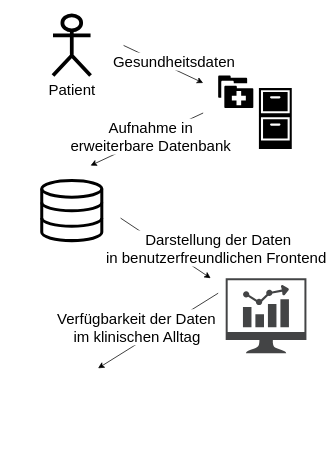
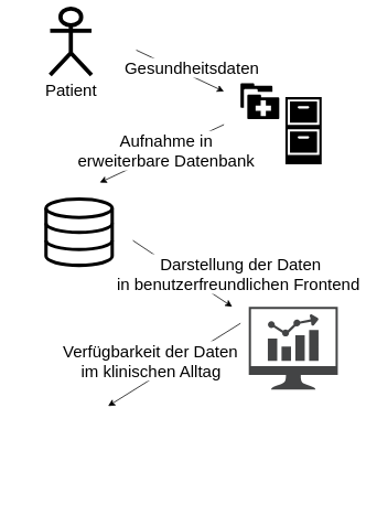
  <mxCell id="0" />
  <mxCell id="1" parent="0" />
- <mxCell id="2" value="&lt;font style=&quot;font-size: 20px;&quot;&gt;Patient&lt;/font&gt;" style="shape=umlActor;verticalLabelPosition=bottom;verticalAlign=top;html=1;outlineConnect=0;strokeWidth=5;" parent="1" vertex="1"><mxGeometry x="70" y="20" width="50" height="80" as="geometry" /></mxCell>
+ <mxCell id="2" value="&lt;font style=&quot;font-size: 20px;&quot;&gt;Patient&lt;/font&gt;" style="shape=umlActor;verticalLabelPosition=bottom;verticalAlign=top;html=1;outlineConnect=0;strokeWidth=5;" parent="1" vertex="1"><mxGeometry x="60" y="10" width="50" height="80" as="geometry" /></mxCell>
  <mxCell id="3" value="" style="html=1;verticalLabelPosition=bottom;align=center;labelBackgroundColor=#ffffff;verticalAlign=top;strokeWidth=4;strokeColor=#000000;shadow=0;dashed=0;shape=mxgraph.ios7.icons.data;" parent="1" vertex="1"><mxGeometry x="55" y="240" width="80" height="80" as="geometry" /></mxCell>
  <mxCell id="4" value="" style="sketch=0;pointerEvents=1;shadow=0;dashed=0;html=1;strokeColor=none;fillColor=#434445;aspect=fixed;labelPosition=center;verticalLabelPosition=bottom;verticalAlign=top;align=center;outlineConnect=0;shape=mxgraph.vvd.nsx_dashboard;strokeWidth=2;" parent="1" vertex="1"><mxGeometry x="300" y="370" width="107.53" height="100" as="geometry" /></mxCell>
  <mxCell id="5" value="" style="shape=mxgraph.signs.healthcare.medical_records;html=1;pointerEvents=1;fillColor=#000000;strokeColor=none;verticalLabelPosition=bottom;verticalAlign=top;align=center;" parent="1" vertex="1"><mxGeometry x="290" y="100" width="98" height="98" as="geometry" /></mxCell>
  <mxCell id="6" value="" style="shape=image;html=1;verticalAlign=top;verticalLabelPosition=bottom;labelBackgroundColor=#ffffff;imageAspect=0;aspect=fixed;image=https://cdn1.iconfinder.com/data/icons/medical-178/96/Doctor-128.png;strokeWidth=0;" parent="1" vertex="1"><mxGeometry x="20" y="470" width="130" height="130" as="geometry" /></mxCell>
  <mxCell id="7" value="" style="endArrow=classic;html=1;rounded=0;" parent="1" edge="1"><mxGeometry relative="1" as="geometry"><mxPoint x="164.01" y="60" as="sourcePoint" /><mxPoint x="270" y="110" as="targetPoint" /></mxGeometry></mxCell>
  <mxCell id="8" value="&lt;font style=&quot;font-size: 20px;&quot;&gt;Gesundheitsdaten&lt;/font&gt;" style="edgeLabel;resizable=0;html=1;align=center;verticalAlign=middle;fontSize=15;" parent="7" connectable="0" vertex="1"><mxGeometry relative="1" as="geometry"><mxPoint x="13" y="-5" as="offset" /></mxGeometry></mxCell>
  <mxCell id="9" value="" style="endArrow=classic;html=1;rounded=0;" parent="1" edge="1"><mxGeometry relative="1" as="geometry"><mxPoint x="270" y="150" as="sourcePoint" /><mxPoint x="120" y="220" as="targetPoint" /></mxGeometry></mxCell>
  <mxCell id="10" value="&lt;font style=&quot;font-size: 20px;&quot;&gt;Aufnahme in &lt;br&gt;erweiterbare Datenbank&lt;/font&gt;" style="edgeLabel;resizable=0;html=1;align=center;verticalAlign=middle;fontSize=15;" parent="9" connectable="0" vertex="1"><mxGeometry relative="1" as="geometry"><mxPoint x="5" y="-5" as="offset" /></mxGeometry></mxCell>
  <mxCell id="11" value="" style="endArrow=classic;html=1;rounded=0;" parent="1" edge="1"><mxGeometry relative="1" as="geometry"><mxPoint x="160" y="290" as="sourcePoint" /><mxPoint x="280" y="370" as="targetPoint" /></mxGeometry></mxCell>
  <mxCell id="12" value="&lt;font style=&quot;font-size: 20px;&quot;&gt;Darstellung der Daten &lt;br&gt;in benutzerfreundlichen Frontend&amp;nbsp;&lt;/font&gt;" style="edgeLabel;resizable=0;html=1;align=center;verticalAlign=middle;fontSize=15;" parent="11" connectable="0" vertex="1"><mxGeometry relative="1" as="geometry"><mxPoint x="70" as="offset" /></mxGeometry></mxCell>
  <mxCell id="13" value="" style="endArrow=classic;html=1;rounded=0;" parent="1" edge="1"><mxGeometry relative="1" as="geometry"><mxPoint x="290" y="390" as="sourcePoint" /><mxPoint x="130" y="490" as="targetPoint" /><Array as="points" /></mxGeometry></mxCell>
  <mxCell id="14" value="&lt;font style=&quot;font-size: 20px;&quot;&gt;Verfügbarkeit der Daten&lt;br&gt;&amp;nbsp;im klinischen Alltag&lt;/font&gt;&amp;nbsp;" style="edgeLabel;resizable=0;html=1;align=center;verticalAlign=middle;fontSize=15;" parent="13" connectable="0" vertex="1"><mxGeometry relative="1" as="geometry"><mxPoint x="-30" y="-5" as="offset" /></mxGeometry></mxCell>
